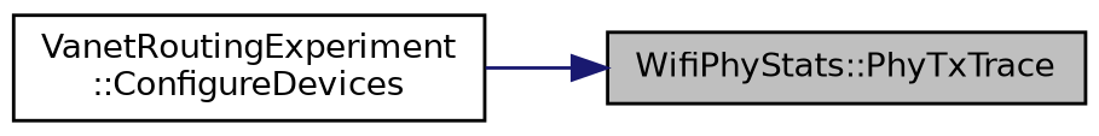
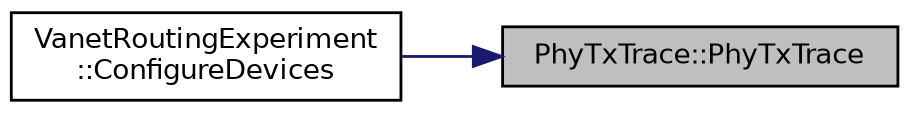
  digraph {
    rankdir=RL
    node [color=black fontname=Helvetica fontsize=10 shape=record style=filled]
-   n1 [fillcolor=grey75 fontcolor=black height=0.2 label="WifiPhyStats::PhyTxTrace" width=0.4]
+   n1 [fillcolor=grey75 fontcolor=black height=0.2 label="PhyTxTrace::PhyTxTrace" width=0.4]
    n2 [fillcolor=white height=0.2 label="VanetRoutingExperiment\l::ConfigureDevices" width=0.4]
    n1 -> n2 [color=midnightblue dir=back fontname=Helvetica fontsize=10 labelfontname=Helvetica labelfontsize=10 style=solid]
  }
